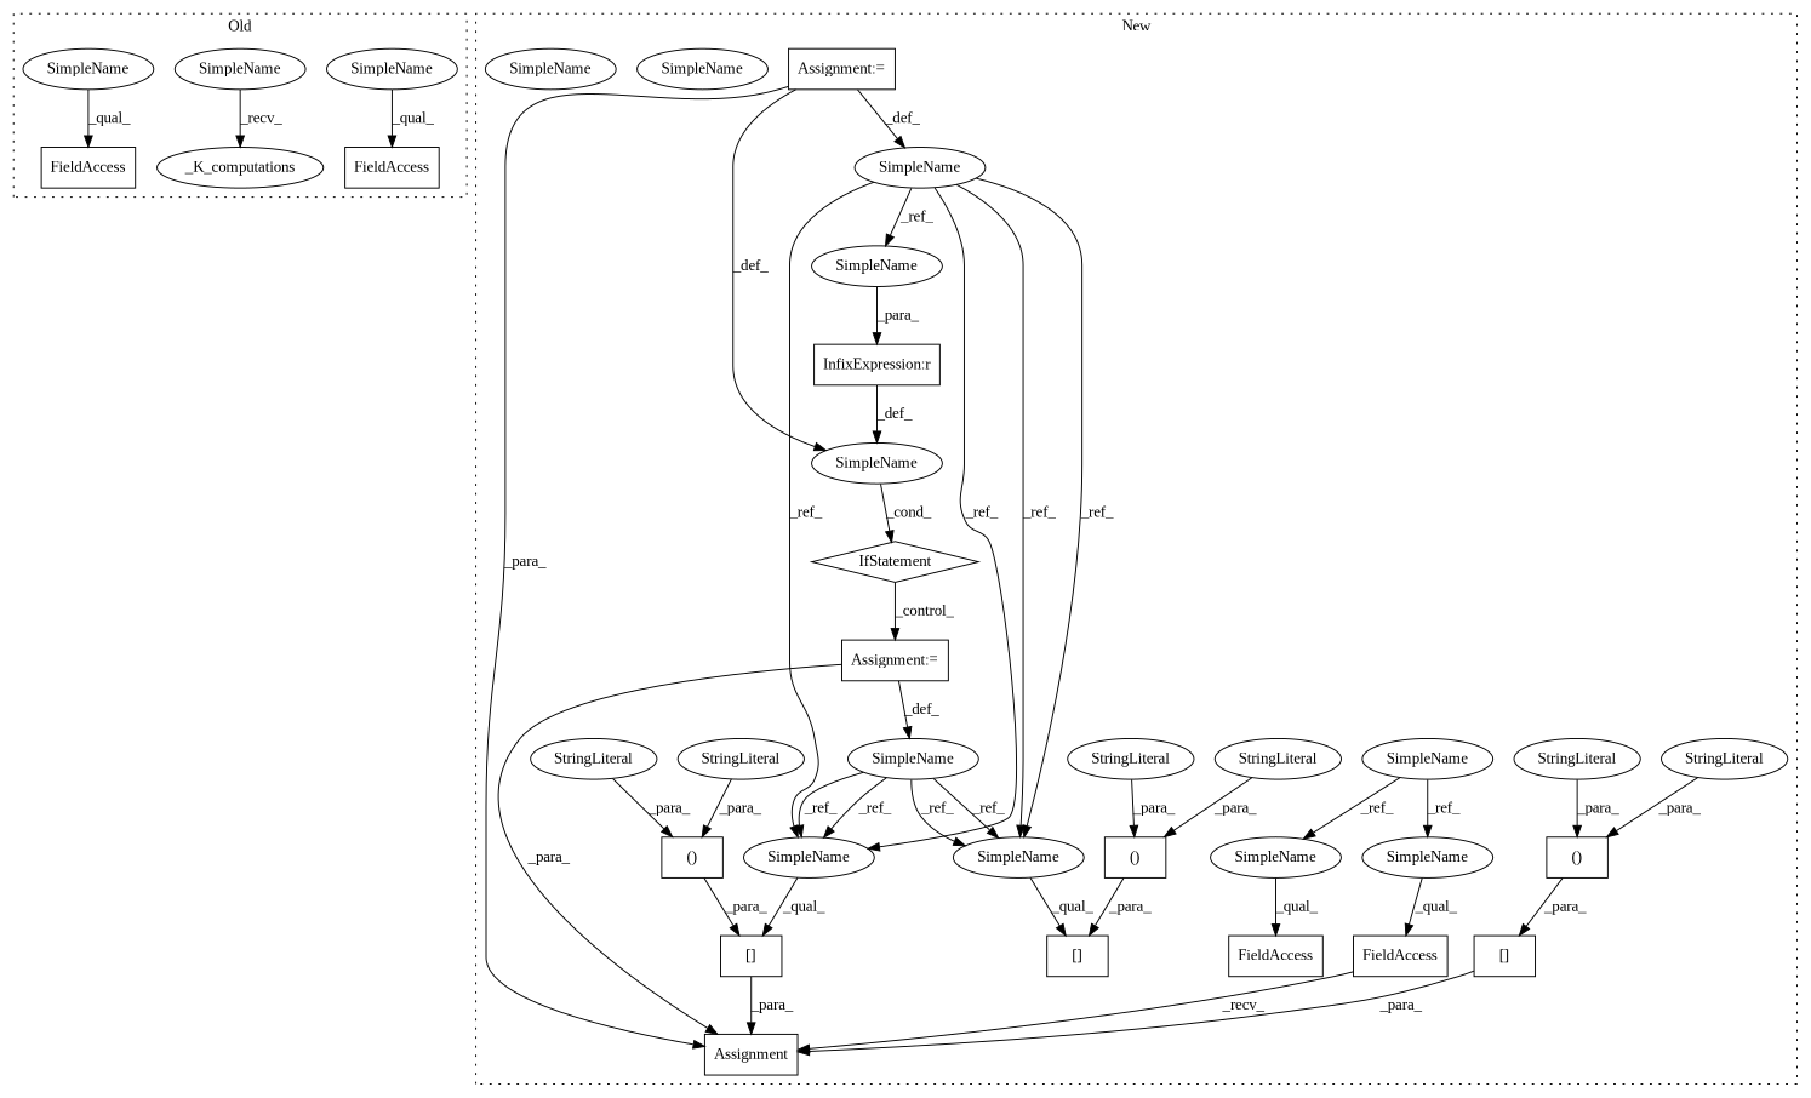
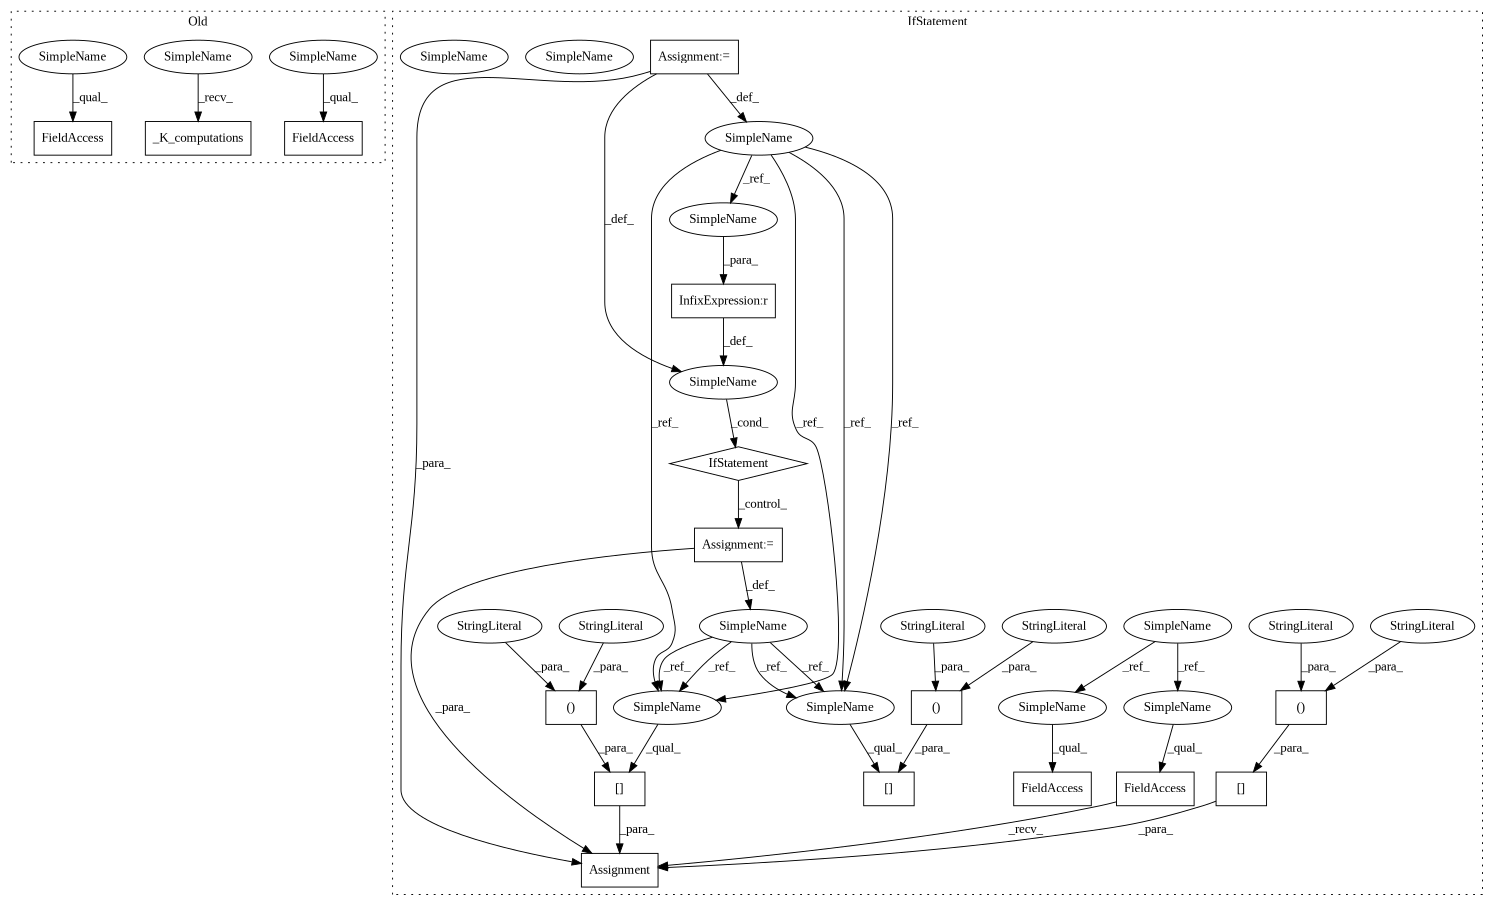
  digraph {
    fontname="Liberation Serif"
    node [a=42 fontname="Liberation Serif" l=2 s=1321 shape=ellipse]
    edge [fontname="Liberation Serif"]
-   n1 [a=32 l="16,1" label=_K_computations s="1285,1305"]
+   n1 [a=32 l="16,1" label=_K_computations s="1285,1305" shape=box]
    n2 [a=22 l=8 label=FieldAccess shape=box]
    n3 [a=22 l=8 label=FieldAccess s=1332 shape=box]
    n4 [l=4 label=SimpleName s=1332]
    n5 [l=4 label=SimpleName s=1280]
    n6 [l=4 label=SimpleName]
    n7 [a=25 l="4,2" label=IfStatement s="1226,1240" shape=diamond]
    n8 [a=27 l=4 label="InfixExpression:r" s=1232 shape=box]
    n9 [label=SimpleName s=1184]
    n10 [a=2 l="8,2" label="[]" s="1416,1478" shape=box]
    n11 [a=106 l=54 label="()" s=1424 shape=box]
    n12 [a=2 l="8,2" label="[]" s="1569,1631" shape=box]
    n13 [a=106 l=54 label="()" s=1577 shape=box]
    n14 [label=SimpleName l="" s=""]
    n15 [a=7 l=1 label="Assignment:=" s=1252 shape=box]
    n16 [label=SimpleName s=1250]
    n17 [a=32 l="2,1" label=Assignment s="1350,1488" shape=box]
    n18 [a=106 l=54 label="()" s=1359 shape=box]
    n19 [a=2 l="7,2" label="[]" s="1352,1413" shape=box]
    n20 [a=45 l=16 label=StringLiteral s=1615]
    n21 [a=45 l=16 label=StringLiteral s=1462]
    n22 [a=45 l=25 label=StringLiteral s=1359]
    n23 [a=45 l=25 label=StringLiteral s=1424]
    n24 [a=45 l=25 label=StringLiteral s=1577]
    n25 [a=45 l=16 label=StringLiteral s=1397]
    n26 [a=22 l=7 label=FieldAccess s=1342 shape=box]
    n27 [l=4 label=SimpleName s=1139]
    n28 [a=22 l=7 label=FieldAccess s=1495 shape=box]
    n29 [a=7 label="Assignment:=" s=1184 shape=box]
    n30 [l=4 label=SimpleName s=1495]
    n31 [l=4 label=SimpleName s=1342]
    n32 [label=SimpleName s=1569]
    n33 [label=SimpleName s=1416]
    n34 [label=SimpleName s=1569]
    n35 [label=SimpleName s=1230]
    n36 [label=SimpleName s=1416]
    subgraph cluster_1 {
      label=Old
      style=dotted
      n1
      n2
      n3
      n4
      n5
      n6
    }
    subgraph cluster_2 {
-     label=New
+     label=IfStatement
      style=dotted
      n7
      n8
      n9
      n10
      n11
      n12
      n13
      n14
      n15
      n16
      n17
      n18
      n19
      n20
      n21
      n22
      n23
      n24
      n25
      n26
      n27
      n28
      n29
      n30
      n31
      n32
      n33
      n34
      n35
      n36
    }
    n4 -> n3 [label=_qual_]
    n5 -> n1 [label=_recv_]
    n6 -> n2 [label=_qual_]
    n7 -> n15 [label=_control_]
    n8 -> n14 [label=_def_]
    n9 -> n34 [label=_ref_]
    n9 -> n34 [label=_ref_]
    n9 -> n35 [label=_ref_]
    n9 -> n36 [label=_ref_]
    n9 -> n36 [label=_ref_]
    n10 -> n17 [label=_para_]
    n11 -> n10 [label=_para_]
    n13 -> n12 [label=_para_]
    n14 -> n7 [label=_cond_]
    n15 -> n16 [label=_def_]
    n15 -> n17 [label=_para_]
    n16 -> n34 [label=_ref_]
    n16 -> n34 [label=_ref_]
    n16 -> n36 [label=_ref_]
    n16 -> n36 [label=_ref_]
    n18 -> n19 [label=_para_]
    n19 -> n17 [label=_para_]
    n20 -> n13 [label=_para_]
    n21 -> n11 [label=_para_]
    n22 -> n18 [label=_para_]
    n23 -> n11 [label=_para_]
    n24 -> n13 [label=_para_]
    n25 -> n18 [label=_para_]
    n26 -> n17 [label=_recv_]
    n27 -> n30 [label=_ref_]
    n27 -> n31 [label=_ref_]
    n29 -> n9 [label=_def_]
    n29 -> n14 [label=_def_]
    n29 -> n17 [label=_para_]
    n30 -> n28 [label=_qual_]
    n31 -> n26 [label=_qual_]
    n34 -> n12 [label=_qual_]
    n35 -> n8 [label=_para_]
    n36 -> n10 [label=_qual_]
  }
